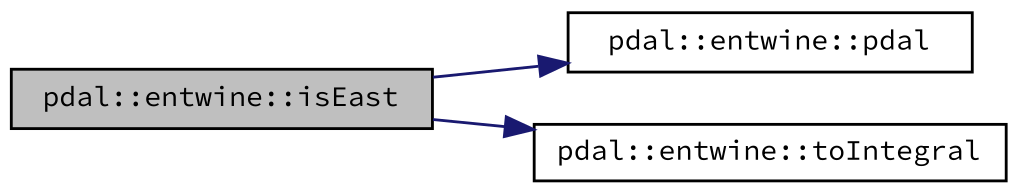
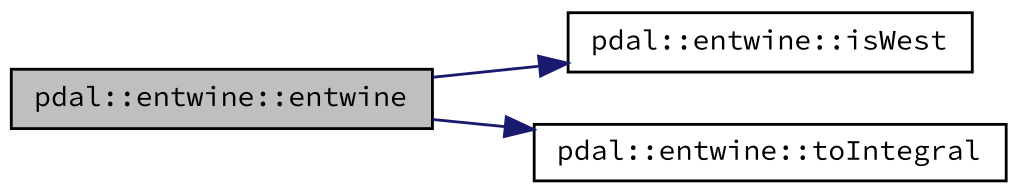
  digraph {
    fontname="Source Code Pro"
    rankdir=LR
    node [color=black fillcolor=white fontname="Source Code Pro" fontsize=10 shape=record style=filled]
    edge [color=midnightblue fontname="Source Code Pro" fontsize=10 labelfontname=Helvetica labelfontsize=10 style=solid]
-   n1 [fillcolor=grey75 fontcolor=black height=0.2 label="pdal::entwine::isEast" width=0.4]
-   n2 [height=0.2 label="pdal::entwine::pdal" width=0.4]
+   n1 [fillcolor=grey75 fontcolor=black height=0.2 label="pdal::entwine::entwine" width=0.4]
+   n2 [height=0.2 label="pdal::entwine::isWest" width=0.4]
    n3 [height=0.2 label="pdal::entwine::toIntegral" width=0.4]
    n1 -> n2
    n1 -> n3
  }
